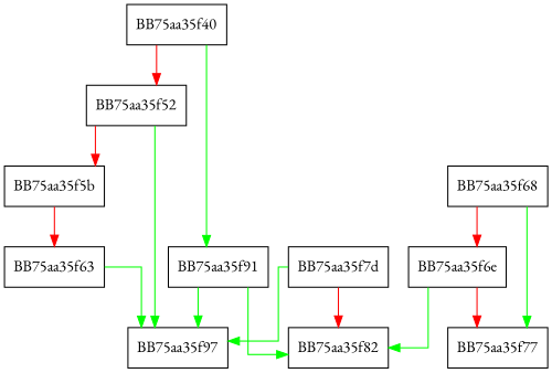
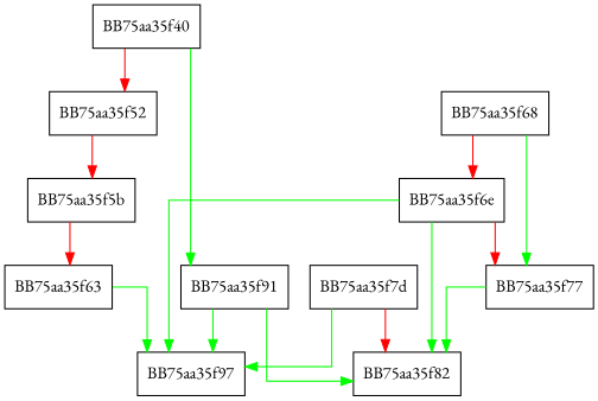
  digraph {
    fontname="EB Garamond"
    splines=ortho
    node [fontname="EB Garamond" shape=box]
    edge [color=green fontname="EB Garamond"]
    BB75aa35f40
    BB75aa35f91
    BB75aa35f52
    BB75aa35f97
    BB75aa35f82
    BB75aa35f5b
    BB75aa35f63
    BB75aa35f68
    BB75aa35f77
    BB75aa35f6e
    BB75aa35f7d
    BB75aa35f40 -> BB75aa35f91
    BB75aa35f40 -> BB75aa35f52 [color=red]
    BB75aa35f91 -> BB75aa35f97
    BB75aa35f91 -> BB75aa35f82
-   BB75aa35f52 -> BB75aa35f97
+   BB75aa35f6e -> BB75aa35f97
    BB75aa35f52 -> BB75aa35f5b [color=red]
    BB75aa35f5b -> BB75aa35f63 [color=red]
    BB75aa35f63 -> BB75aa35f97
    BB75aa35f68 -> BB75aa35f77
    BB75aa35f68 -> BB75aa35f6e [color=red]
+   BB75aa35f77 -> BB75aa35f82
    BB75aa35f6e -> BB75aa35f82
    BB75aa35f6e -> BB75aa35f77 [color=red]
    BB75aa35f7d -> BB75aa35f97
    BB75aa35f7d -> BB75aa35f82 [color=red]
  }
